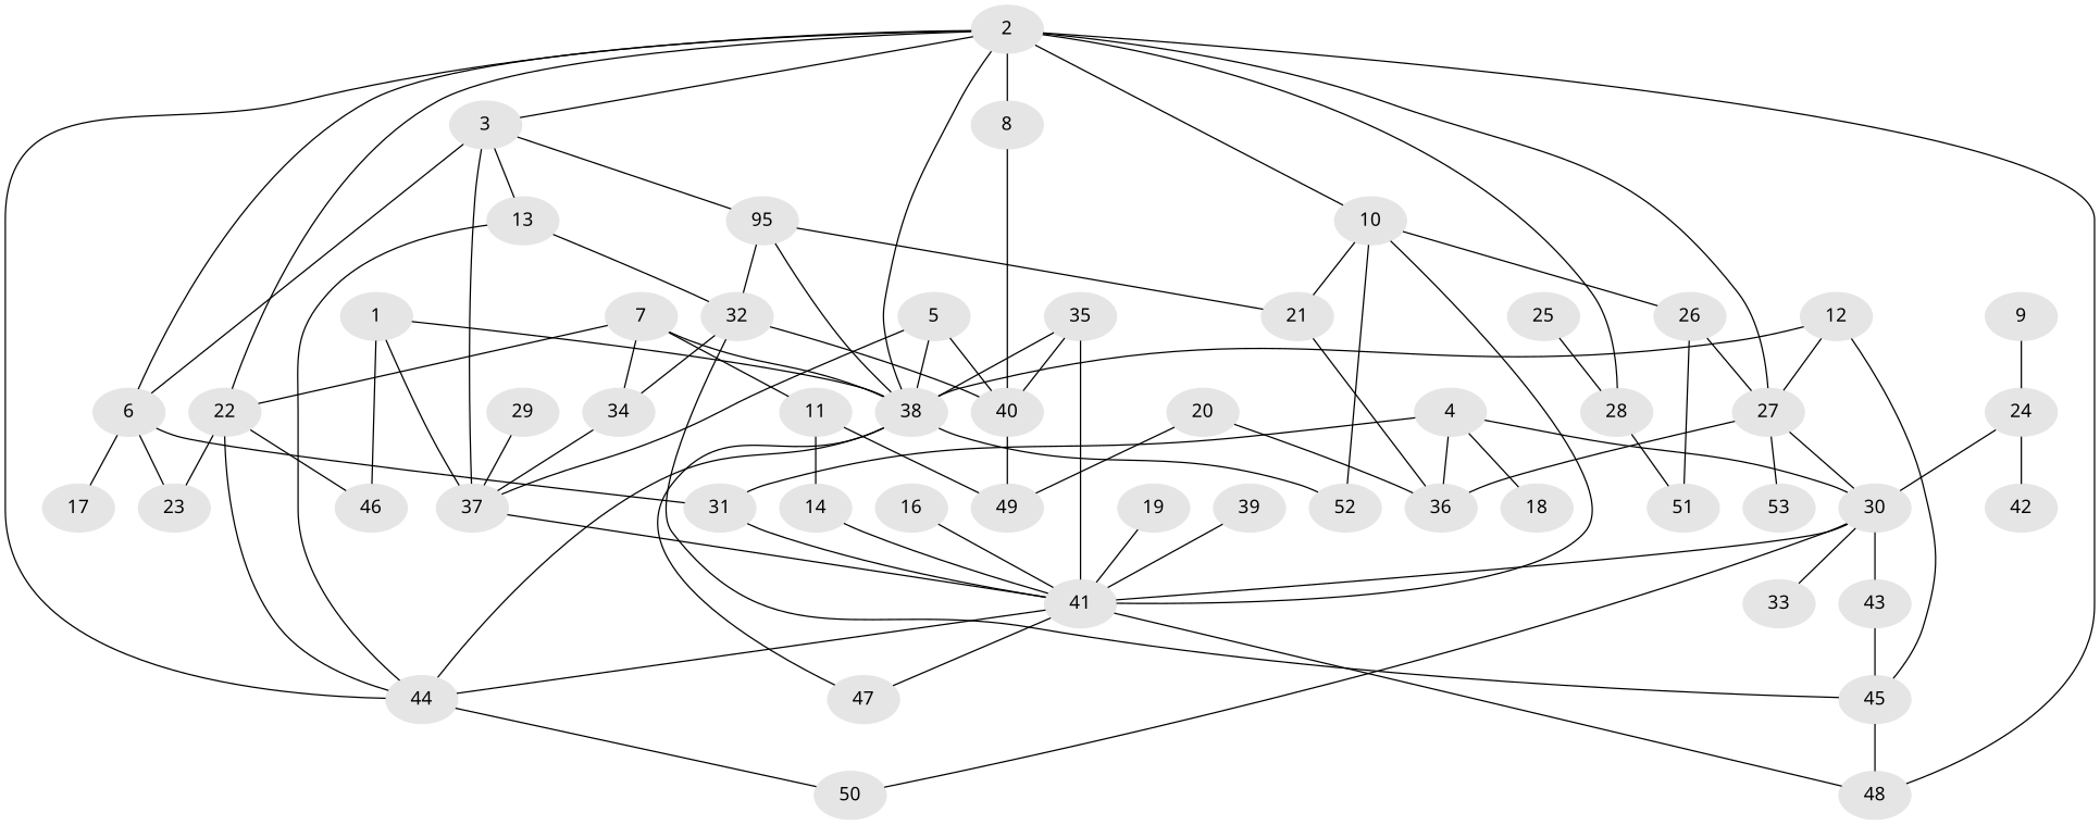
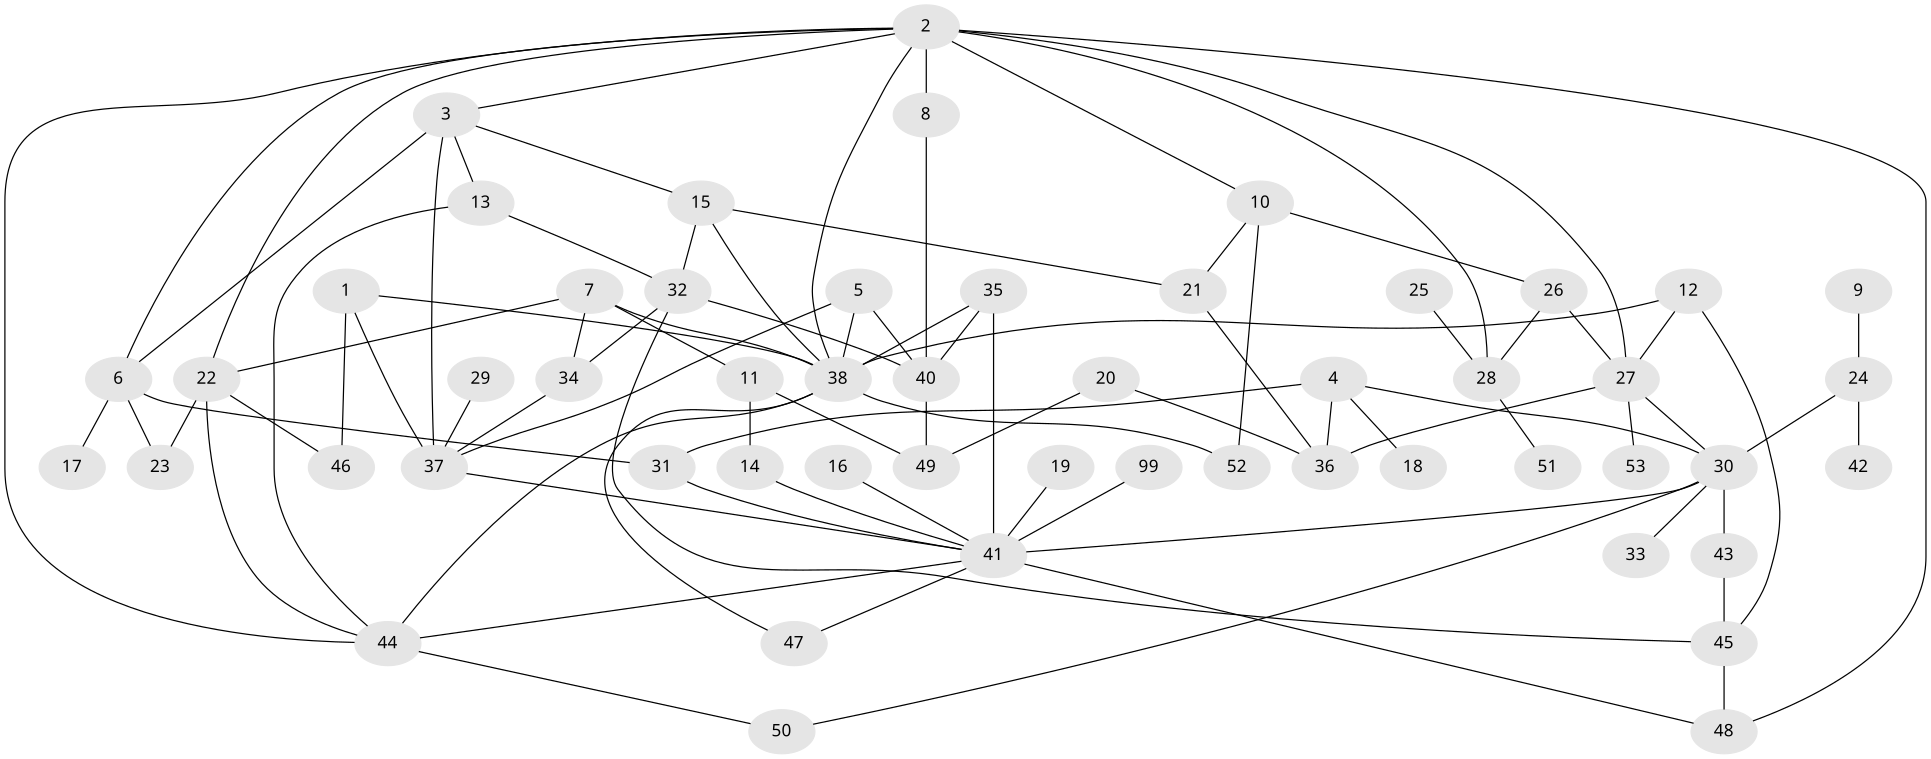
  graph {
    fontname="Noto Sans"
    node [color=gray90 fontname="Noto Sans" style=filled]
    edge [fontname="Noto Sans" weight=1.0]
    1
    37
    38
    46
    41
    44
    52
    47
    2
    3
    6
    8
    10
    22
    27
    28
    48
    13
-   15 [label=95]
+   15
    31
    17
    23
    40
    21
    26
    30
    36
    53
    51
    50
    32
    4
    18
    33
    43
    5
    49
    9
    24
    7
    11
    34
    14
    42
    12
    45
    16
    19
    20
    25
    29
    35
-   39
+   39 [label=99]
    1 -- 37
    1 -- 38
    1 -- 46
    37 -- 41
    38 -- 44
    38 -- 52
    38 -- 47
    41 -- 44
    41 -- 47
    41 -- 48
    44 -- 50
    2 -- 38
    2 -- 44
    2 -- 3
    2 -- 6
    2 -- 8
    2 -- 10
    2 -- 22
    2 -- 27
    2 -- 28 [weight=2.0]
    2 -- 48
    3 -- 37 [weight=2.0]
    3 -- 6
    3 -- 13
    3 -- 15
    6 -- 31
    6 -- 17
    6 -- 23
    8 -- 40
-   10 -- 41
    10 -- 52
    10 -- 21
    10 -- 26
    22 -- 46
    22 -- 44
    22 -- 23
    27 -- 30
    27 -- 36
    27 -- 53
    28 -- 51
    13 -- 44
    13 -- 32
    15 -- 38
    15 -- 21
    15 -- 32
    31 -- 41
    40 -- 49
    21 -- 36
    26 -- 27
-   26 -- 51
+   26 -- 28
    30 -- 41 [weight=2.0]
    30 -- 50
    30 -- 33
    30 -- 43
    32 -- 40
    32 -- 34
    32 -- 45
    4 -- 31
    4 -- 30
    4 -- 36
    4 -- 18
    43 -- 45
    5 -- 37
    5 -- 38
    5 -- 40
    9 -- 24
    24 -- 30
    24 -- 42
    7 -- 38
    7 -- 22
    7 -- 11 [weight=2.0]
    7 -- 34
    11 -- 49
    11 -- 14
    34 -- 37
    14 -- 41
    12 -- 38
    12 -- 27
    12 -- 45
    45 -- 48
    16 -- 41
    19 -- 41
    20 -- 36
    20 -- 49
    25 -- 28
    29 -- 37
    35 -- 38
    35 -- 41 [weight=2.0]
    35 -- 40
    39 -- 41
  }
